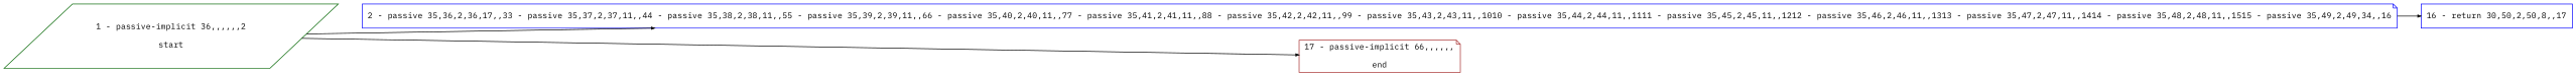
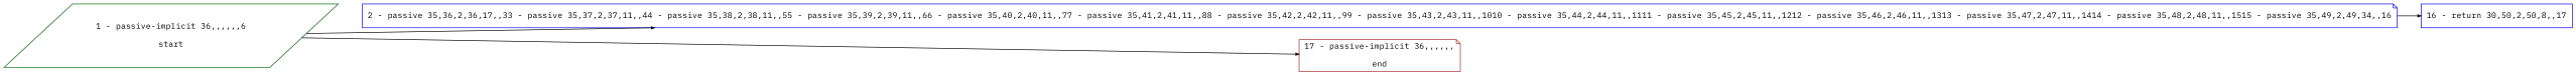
  digraph {
    bgcolor=white
    compound=true
    fillcolor="#FFFFCC"
    fontname="IBM Plex Mono"
    fontsize=12
    pack=true
    packmode=clust
    rankdir=LR
    style="rounded,filled"
    node [color="#0000ff" compound=true fillcolor="#ffffff" fixedsize=false fontname="IBM Plex Mono" fontsize=12 node_initialized=no shape=note style=filled]
    edge [arrowhead=normal arrowsize=0.5 arrowtail=none color="#000000" compound=true dir=forward fontcolor=black fontname="IBM Plex Mono" fontsize=12]
    n1 [label="2 - passive 35,36,2,36,17,,33 - passive 35,37,2,37,11,,44 - passive 35,38,2,38,11,,55 - passive 35,39,2,39,11,,66 - passive 35,40,2,40,11,,77 - passive 35,41,2,41,11,,88 - passive 35,42,2,42,11,,99 - passive 35,43,2,43,11,,1010 - passive 35,44,2,44,11,,1111 - passive 35,45,2,45,11,,1212 - passive 35,46,2,46,11,,1313 - passive 35,47,2,47,11,,1414 - passive 35,48,2,48,11,,1515 - passive 35,49,2,49,34,,16"]
    n2 [label="16 - return 30,50,2,50,8,,17" shape=box]
-   n3 [color="#006400" label="1 - passive-implicit 36,,,,,,2\n\nstart" shape=parallelogram]
-   n4 [color="#a52a2a" label="17 - passive-implicit 66,,,,,,\n\nend"]
+   n3 [color="#006400" label="1 - passive-implicit 36,,,,,,6\n\nstart" shape=parallelogram]
+   n4 [color="#a52a2a" label="17 - passive-implicit 36,,,,,,\n\nend"]
    n1 -> n2
    n3 -> n1
    n3 -> n4
  }
